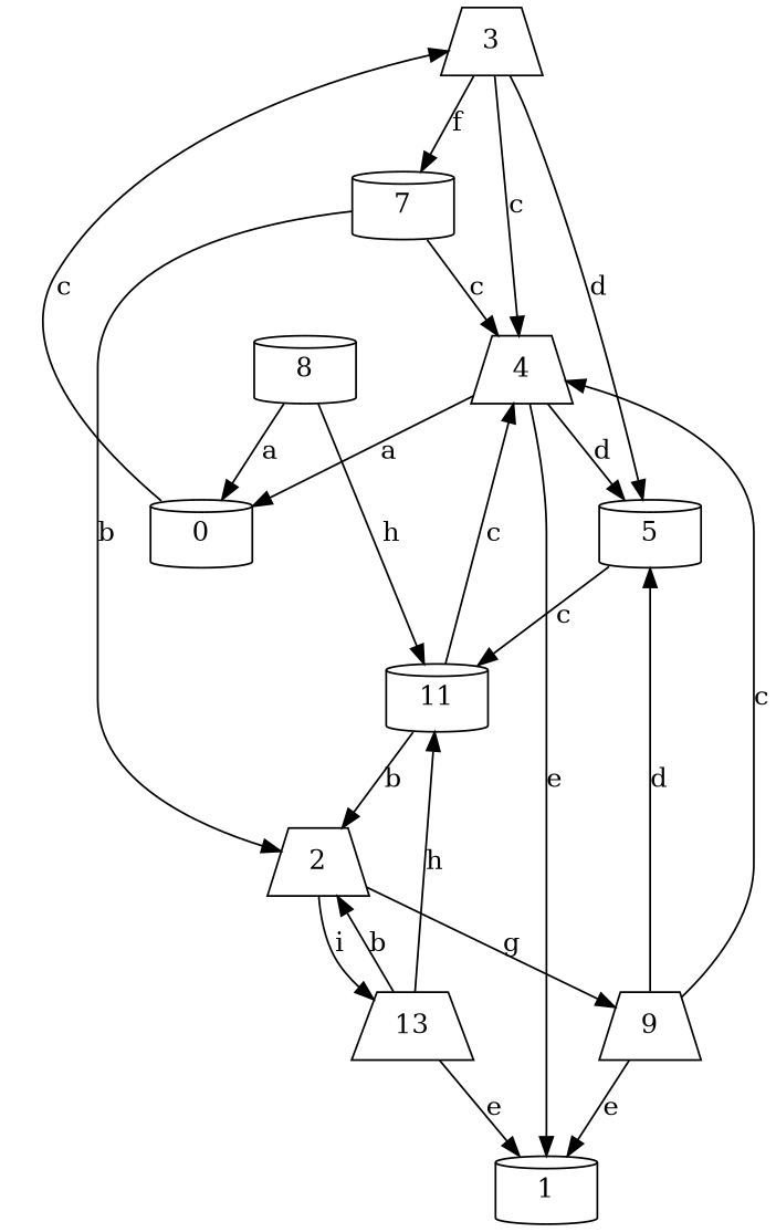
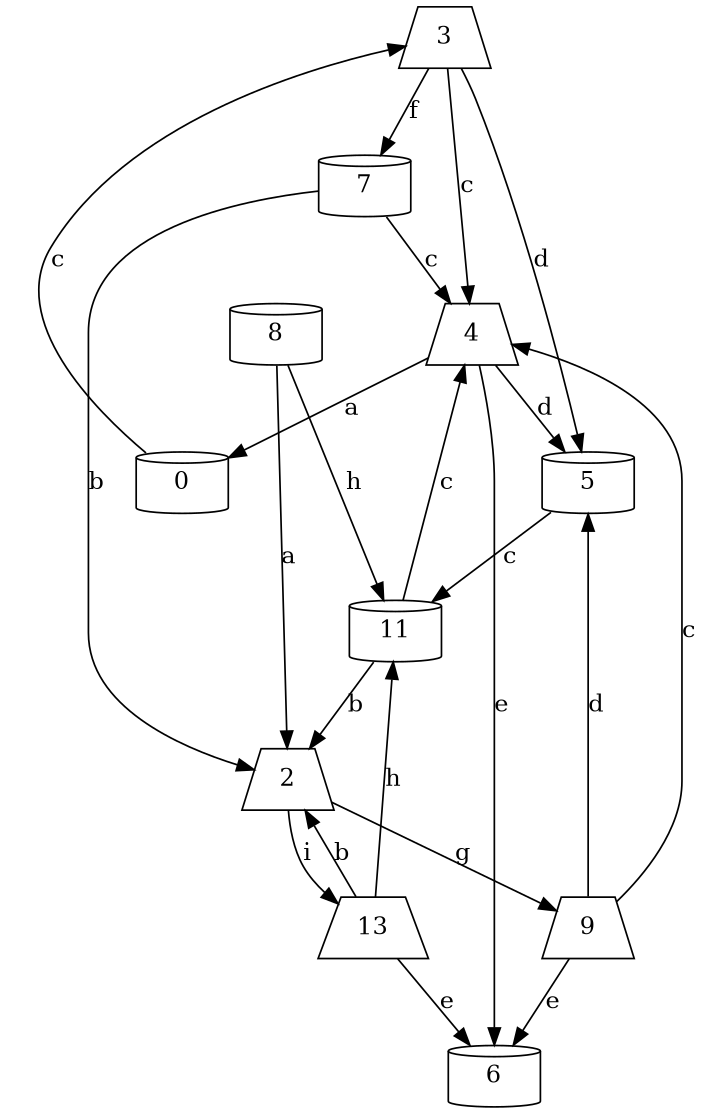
  strict digraph {
    node [shape=cylinder]
    3 [shape=trapezium]
    0
    4 [shape=trapezium]
    5
    7
    8
    11
    2 [shape=trapezium]
    9 [shape=trapezium]
    13 [shape=trapezium]
-   6 [label=1]
+   6
    3 -> 4 [label=c]
    3 -> 5 [label=d]
    3 -> 7 [label=f]
    0 -> 3 [label=c]
    4 -> 0 [label=a]
    4 -> 5 [label=d]
    4 -> 6 [label=e]
    5 -> 11 [label=c]
    7 -> 4 [label=c]
    7 -> 2 [label=b]
-   8 -> 0 [label=a]
+   8 -> 2 [label=a]
    8 -> 11 [label=h]
    11 -> 4 [label=c]
    11 -> 2 [label=b]
    2 -> 9 [label=g]
    2 -> 13 [label=i]
    9 -> 4 [label=c]
    9 -> 5 [label=d]
    9 -> 6 [label=e]
    13 -> 11 [label=h]
    13 -> 2 [label=b]
    13 -> 6 [label=e]
  }
